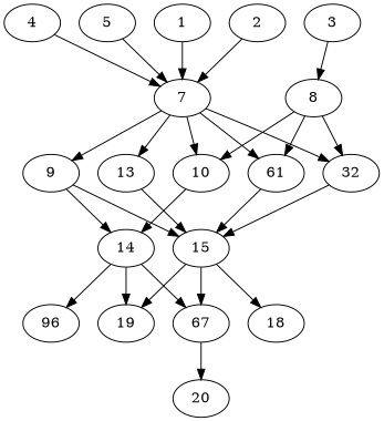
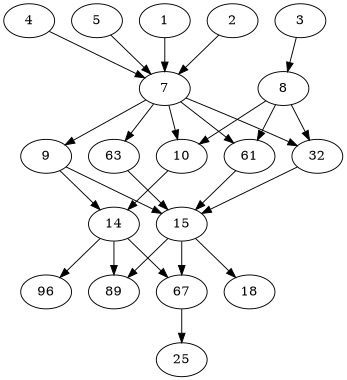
  digraph {
    node [alpha=0.18]
    1 [alpha=0.08 expect_size=49229824]
    7 [alpha=0.09 expect_size=15964160]
    n3 [expect_size=12697600 label=61]
-   13 [alpha=0.16 expect_size=47193088]
+   13 [alpha=0.16 expect_size=47193088 label=63]
    9 [alpha=0.07 expect_size=26394624]
    10 [alpha=0.19 expect_size=14978048]
    n7 [alpha=0.10 expect_size=31890432 label=32]
    15 [alpha=0.10 expect_size=33601536]
    14 [alpha=0.06 expect_size=38883328]
    2 [alpha=0.06 expect_size=32761856]
    3 [alpha=0.16 expect_size=28412928]
    8 [expect_size=37539840]
    4 [expect_size=21377024]
    5 [alpha=0.06 expect_size=13477888]
    n15 [alpha=0.02 expect_size=23916544 label=67]
    18 [alpha=0.02 expect_size=44357632]
-   19 [expect_size=39459840]
+   19 [expect_size=39459840 label=89]
    n18 [alpha=0.10 expect_size=47504384 label=96]
-   20 [alpha=0.14 expect_size=8556544]
+   20 [alpha=0.14 expect_size=8556544 label=25]
    1 -> 7
    7 -> n3
    7 -> 13
    7 -> 9
    7 -> 10
    7 -> n7
    n3 -> 15
    13 -> 15
    9 -> 15
    9 -> 14
    10 -> 14
    n7 -> 15
    15 -> n15
    15 -> 18
    15 -> 19
    14 -> n15
    14 -> 19
    14 -> n18
    2 -> 7
    3 -> 8
    8 -> n3
    8 -> 10
    8 -> n7
    4 -> 7
    5 -> 7
    n15 -> 20
  }
